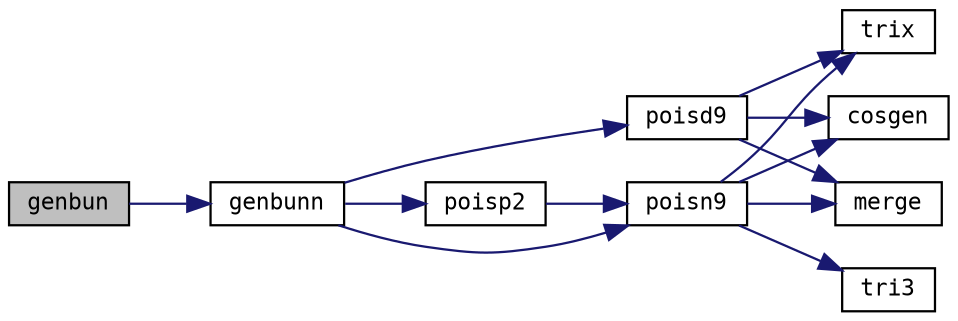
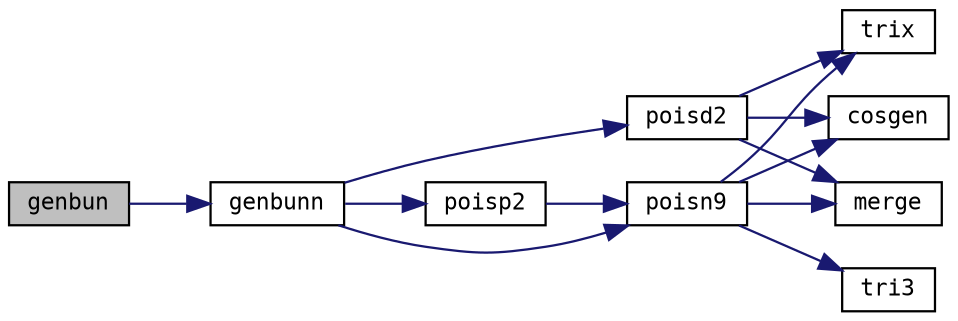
  digraph {
    fontname="DejaVu Sans Mono"
    rankdir=LR
    node [color=black fillcolor=white fontname="DejaVu Sans Mono" fontsize=10 shape=record style=filled]
    edge [color=midnightblue fontname="DejaVu Sans Mono" fontsize=10 labelfontname=Helvetica labelfontsize=10 style=solid]
    n1 [fillcolor=grey75 fontcolor=black height=0.2 label=genbun width=0.4]
    n2 [height=0.2 label=genbunn width=0.4]
    n3 [height=0.2 label=poisp2 width=0.4]
-   n4 [height=0.2 label=poisd9 width=0.4]
+   n4 [height=0.2 label=poisd2 width=0.4]
    n5 [height=0.2 label=poisn9 width=0.4]
    n6 [height=0.2 label=trix width=0.4]
    n7 [height=0.2 label=cosgen width=0.4]
    n8 [height=0.2 label=merge width=0.4]
    n9 [height=0.2 label=tri3 width=0.4]
    n1 -> n2
    n2 -> n3
    n2 -> n4
    n2 -> n5
    n3 -> n5
    n4 -> n6
    n4 -> n7
    n4 -> n8
    n5 -> n6
    n5 -> n7
    n5 -> n8
    n5 -> n9
  }
